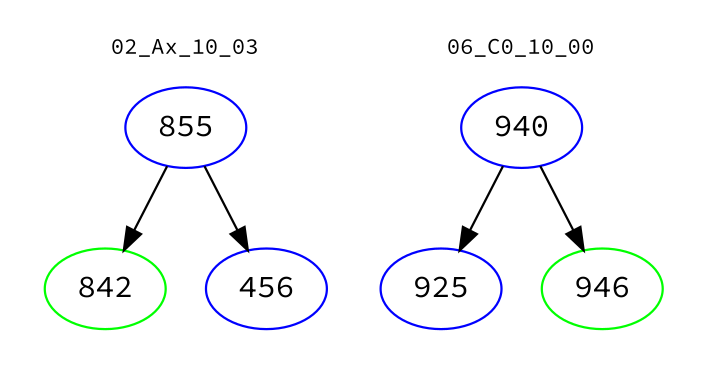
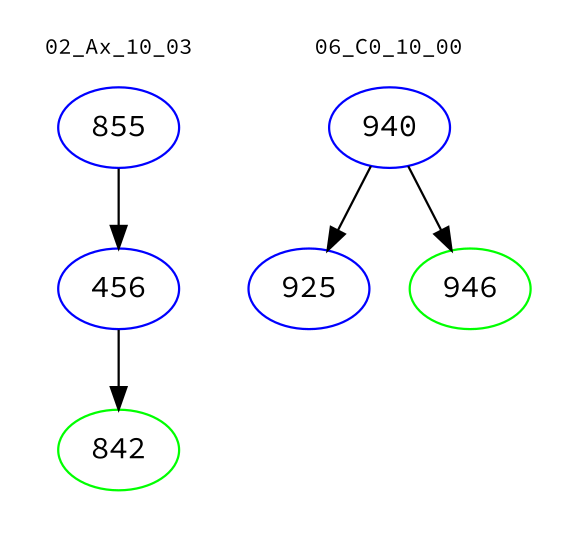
  digraph {
    fontname="Source Code Pro"
    node [color=blue fontname="Source Code Pro"]
    edge [color=black fontname="Source Code Pro"]
    n1 [label=855]
    n2 [color=green label=842]
    n3 [label=456]
    n4 [label=940]
    n5 [label=925]
    n6 [color=green label=946]
    subgraph cluster_1 {
      color=white
      fontsize=10
      label="02_Ax_10_03"
      n1
      n2
      n3
    }
    subgraph cluster_2 {
      color=white
      fontsize=10
      label="06_C0_10_00"
      n4
      n5
      n6
    }
-   n1 -> n2
+   n3 -> n2
    n1 -> n3
    n4 -> n5
    n4 -> n6
  }
